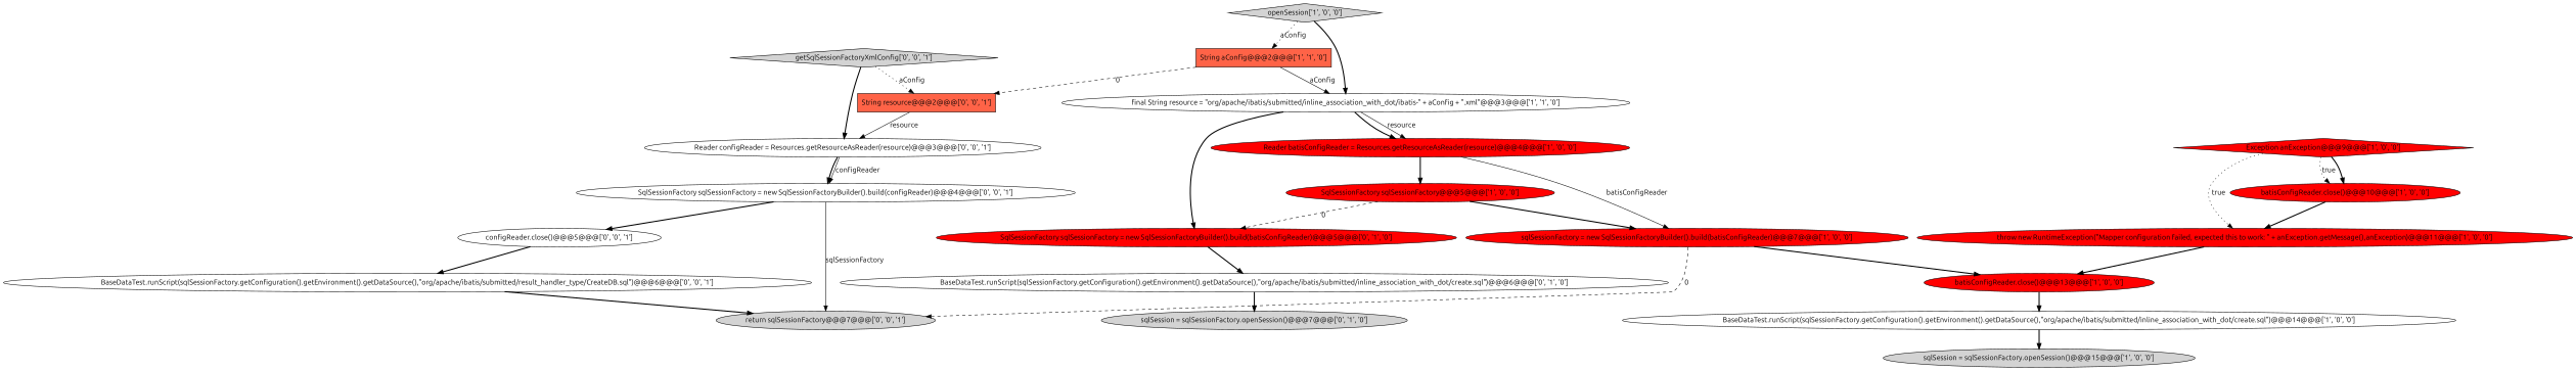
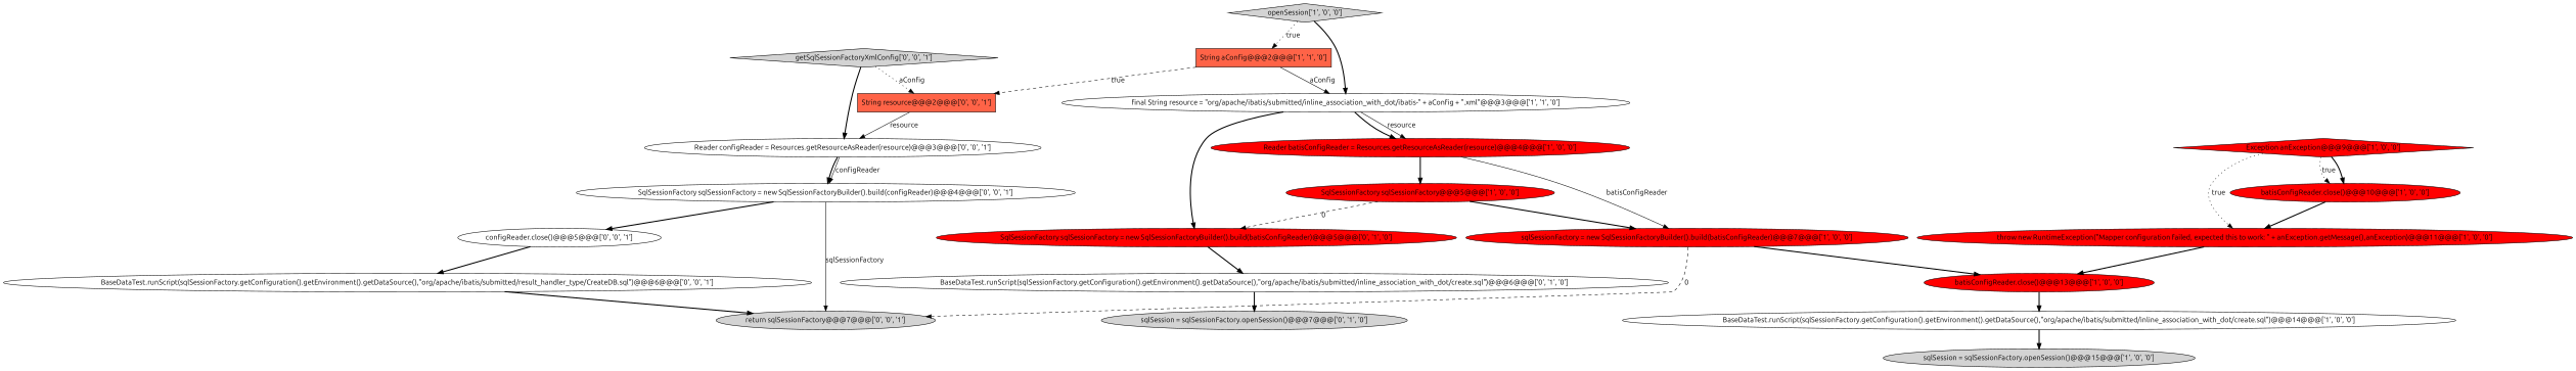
  digraph {
    fontname=Ubuntu
    node [fillcolor=red fontname=Ubuntu shape=ellipse style=filled]
    edge [fontname=Ubuntu style=bold]
    n1 [fillcolor=tomato label="String aConfig@@@2@@@['1', '1', '0']" shape=box]
    n2 [fillcolor=white label="final String resource = \"org/apache/ibatis/submitted/inline_association_with_dot/ibatis-\" + aConfig + \".xml\"@@@3@@@['1', '1', '0']"]
    n3 [fillcolor=tomato label="String resource@@@2@@@['0', '0', '1']" shape=box]
    n4 [label="SqlSessionFactory sqlSessionFactory = new SqlSessionFactoryBuilder().build(batisConfigReader)@@@5@@@['0', '1', '0']"]
    n5 [label="Reader batisConfigReader = Resources.getResourceAsReader(resource)@@@4@@@['1', '0', '0']"]
    n6 [fillcolor=white label="Reader configReader = Resources.getResourceAsReader(resource)@@@3@@@['0', '0', '1']"]
    n7 [fillcolor=white label="configReader.close()@@@5@@@['0', '0', '1']"]
    n8 [fillcolor=white label="BaseDataTest.runScript(sqlSessionFactory.getConfiguration().getEnvironment().getDataSource(),\"org/apache/ibatis/submitted/result_handler_type/CreateDB.sql\")@@@6@@@['0', '0', '1']"]
    n9 [fillcolor=lightgray label="return sqlSessionFactory@@@7@@@['0', '0', '1']"]
    n10 [label="sqlSessionFactory = new SqlSessionFactoryBuilder().build(batisConfigReader)@@@7@@@['1', '0', '0']"]
    n11 [label="batisConfigReader.close()@@@13@@@['1', '0', '0']"]
    n12 [fillcolor=white label="BaseDataTest.runScript(sqlSessionFactory.getConfiguration().getEnvironment().getDataSource(),\"org/apache/ibatis/submitted/inline_association_with_dot/create.sql\")@@@14@@@['1', '0', '0']"]
    n13 [fillcolor=lightgray label="sqlSession = sqlSessionFactory.openSession()@@@15@@@['1', '0', '0']"]
    n14 [label="batisConfigReader.close()@@@10@@@['1', '0', '0']"]
    n15 [label="throw new RuntimeException(\"Mapper configuration failed, expected this to work: \" + anException.getMessage(),anException)@@@11@@@['1', '0', '0']"]
    n16 [fillcolor=white label="SqlSessionFactory sqlSessionFactory = new SqlSessionFactoryBuilder().build(configReader)@@@4@@@['0', '0', '1']"]
    n17 [fillcolor=white label="BaseDataTest.runScript(sqlSessionFactory.getConfiguration().getEnvironment().getDataSource(),\"org/apache/ibatis/submitted/inline_association_with_dot/create.sql\")@@@6@@@['0', '1', '0']"]
    n18 [label="SqlSessionFactory sqlSessionFactory@@@5@@@['1', '0', '0']"]
    n19 [fillcolor=lightgray label="sqlSession = sqlSessionFactory.openSession()@@@7@@@['0', '1', '0']"]
    n20 [fillcolor=lightgray label="getSqlSessionFactoryXmlConfig['0', '0', '1']" shape=diamond]
    n21 [fillcolor=lightgray label="openSession['1', '0', '0']" shape=diamond]
    n22 [label="Exception anException@@@9@@@['1', '0', '0']" shape=diamond]
    n1 -> n2 [label=aConfig style=solid]
-   n1 -> n3 [label=0 style=dashed]
+   n1 -> n3 [label=true style=dashed]
    n2 -> n4
    n2 -> n5 [label=resource style=solid]
    n2 -> n5
    n3 -> n6 [label=resource style=solid]
    n4 -> n17
    n5 -> n10 [label=batisConfigReader style=solid]
    n5 -> n18
    n6 -> n16
    n6 -> n16 [label=configReader style=solid]
    n7 -> n8
    n8 -> n9
    n10 -> n9 [label=0 style=dashed]
    n10 -> n11
    n11 -> n12
    n12 -> n13
    n14 -> n15
    n15 -> n11
    n16 -> n7
    n16 -> n9 [label=sqlSessionFactory style=solid]
    n17 -> n19
    n18 -> n4 [label=0 style=dashed]
    n18 -> n10
    n20 -> n3 [label=aConfig style=dotted]
    n20 -> n6
-   n21 -> n1 [label=aConfig style=dotted]
+   n21 -> n1 [label=true style=dotted]
    n21 -> n2
    n22 -> n14
    n22 -> n14 [label=true style=dotted]
    n22 -> n15 [label=true style=dotted]
  }
